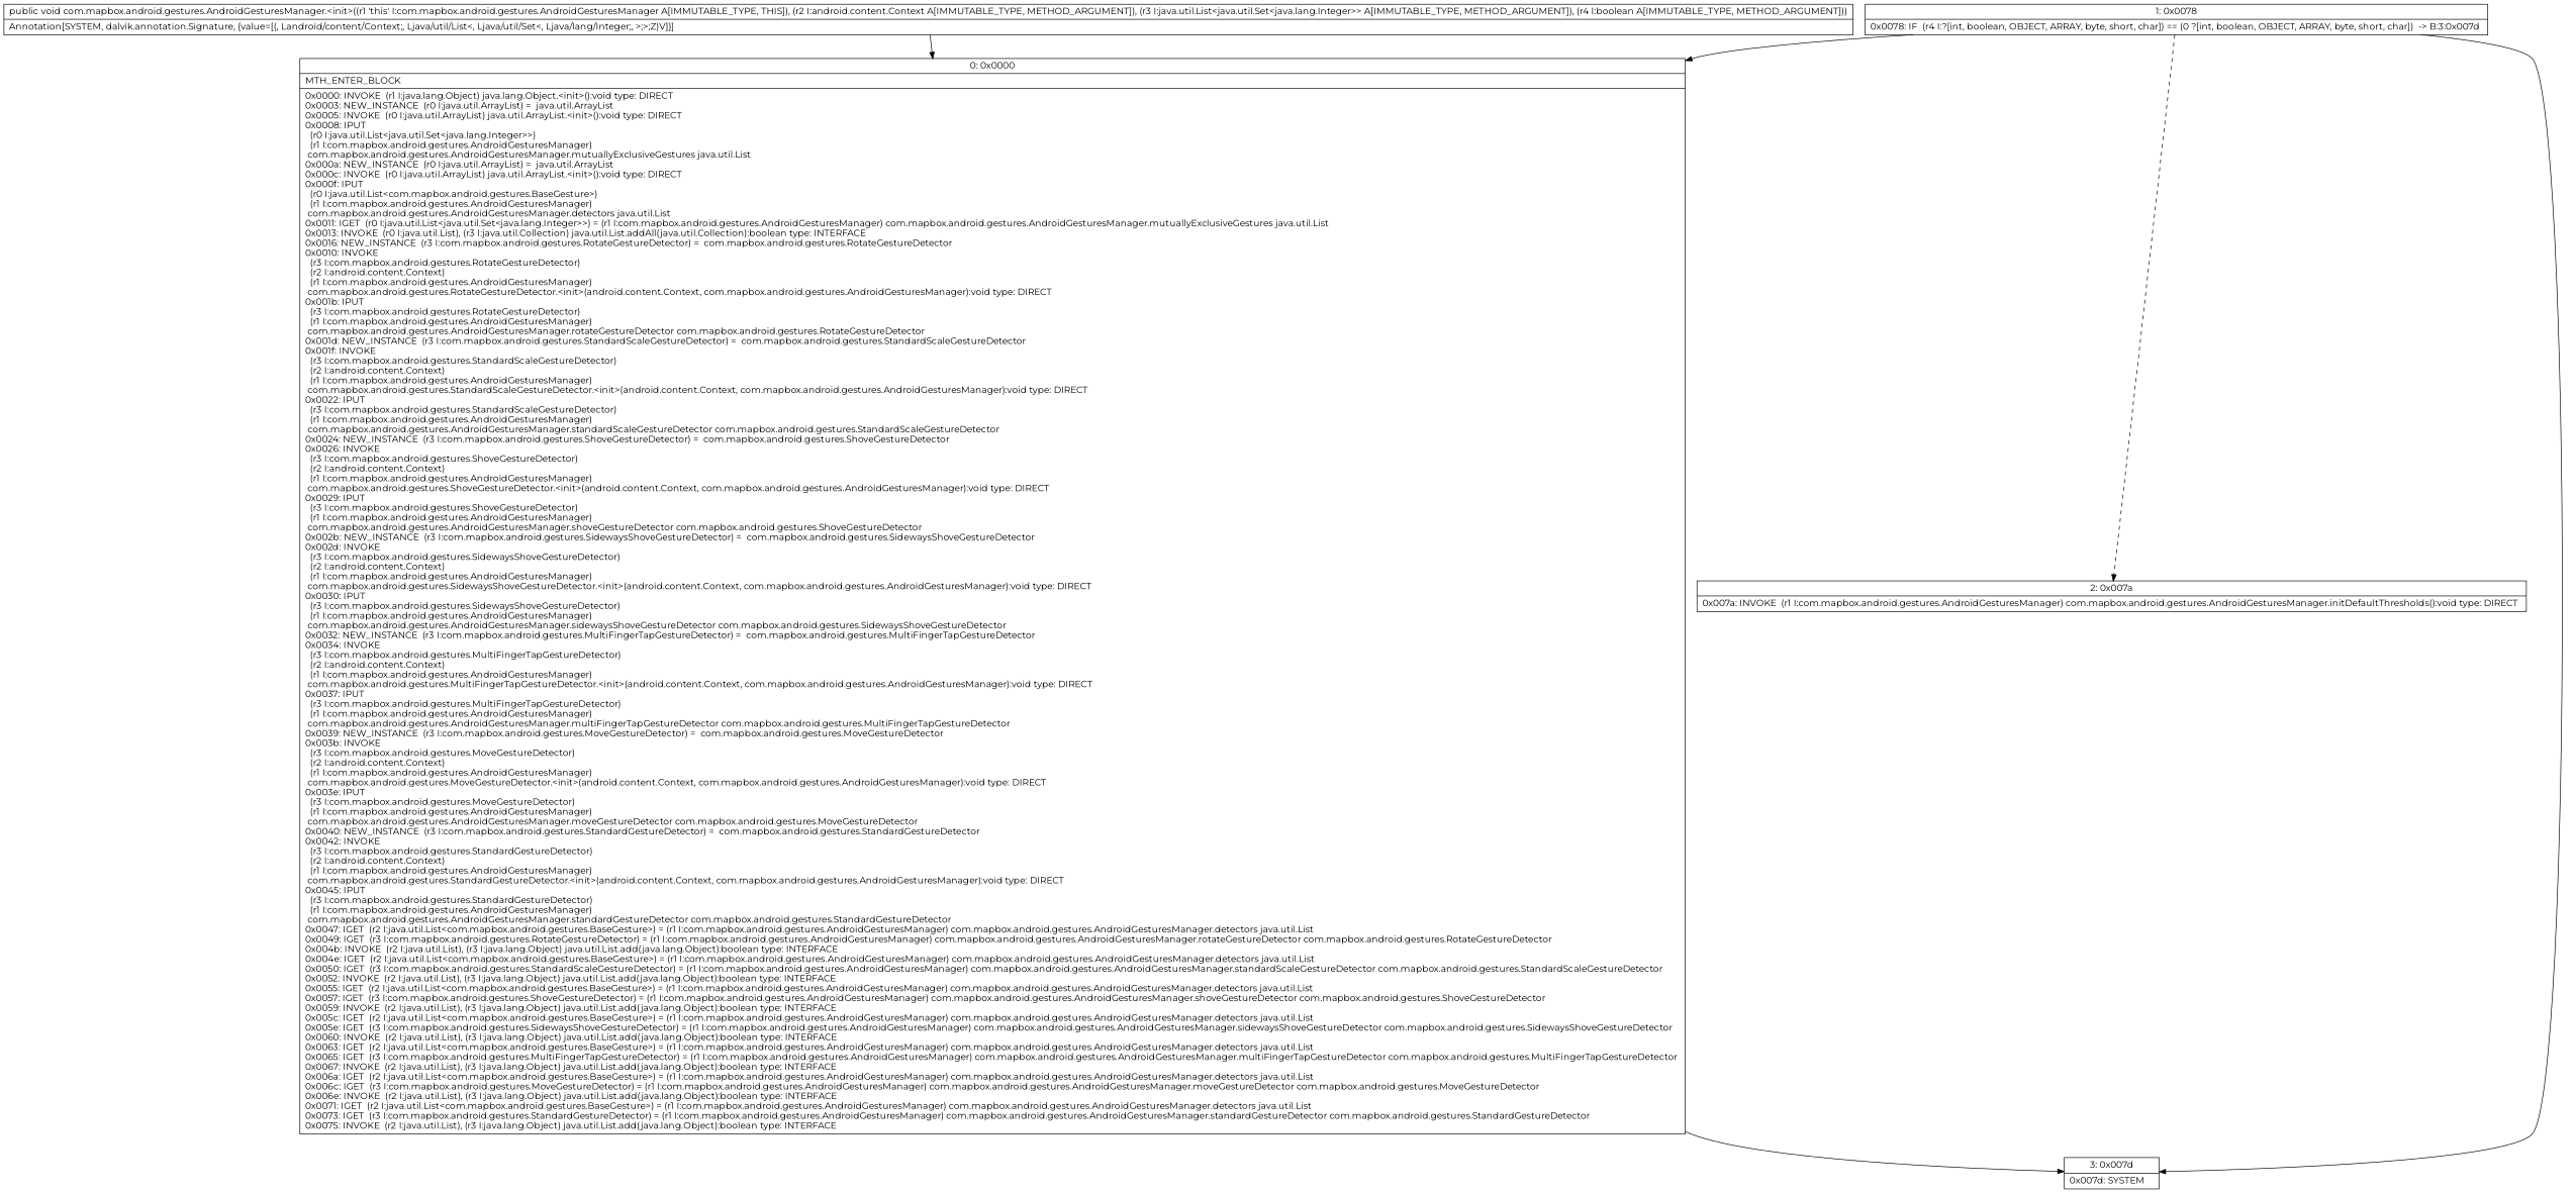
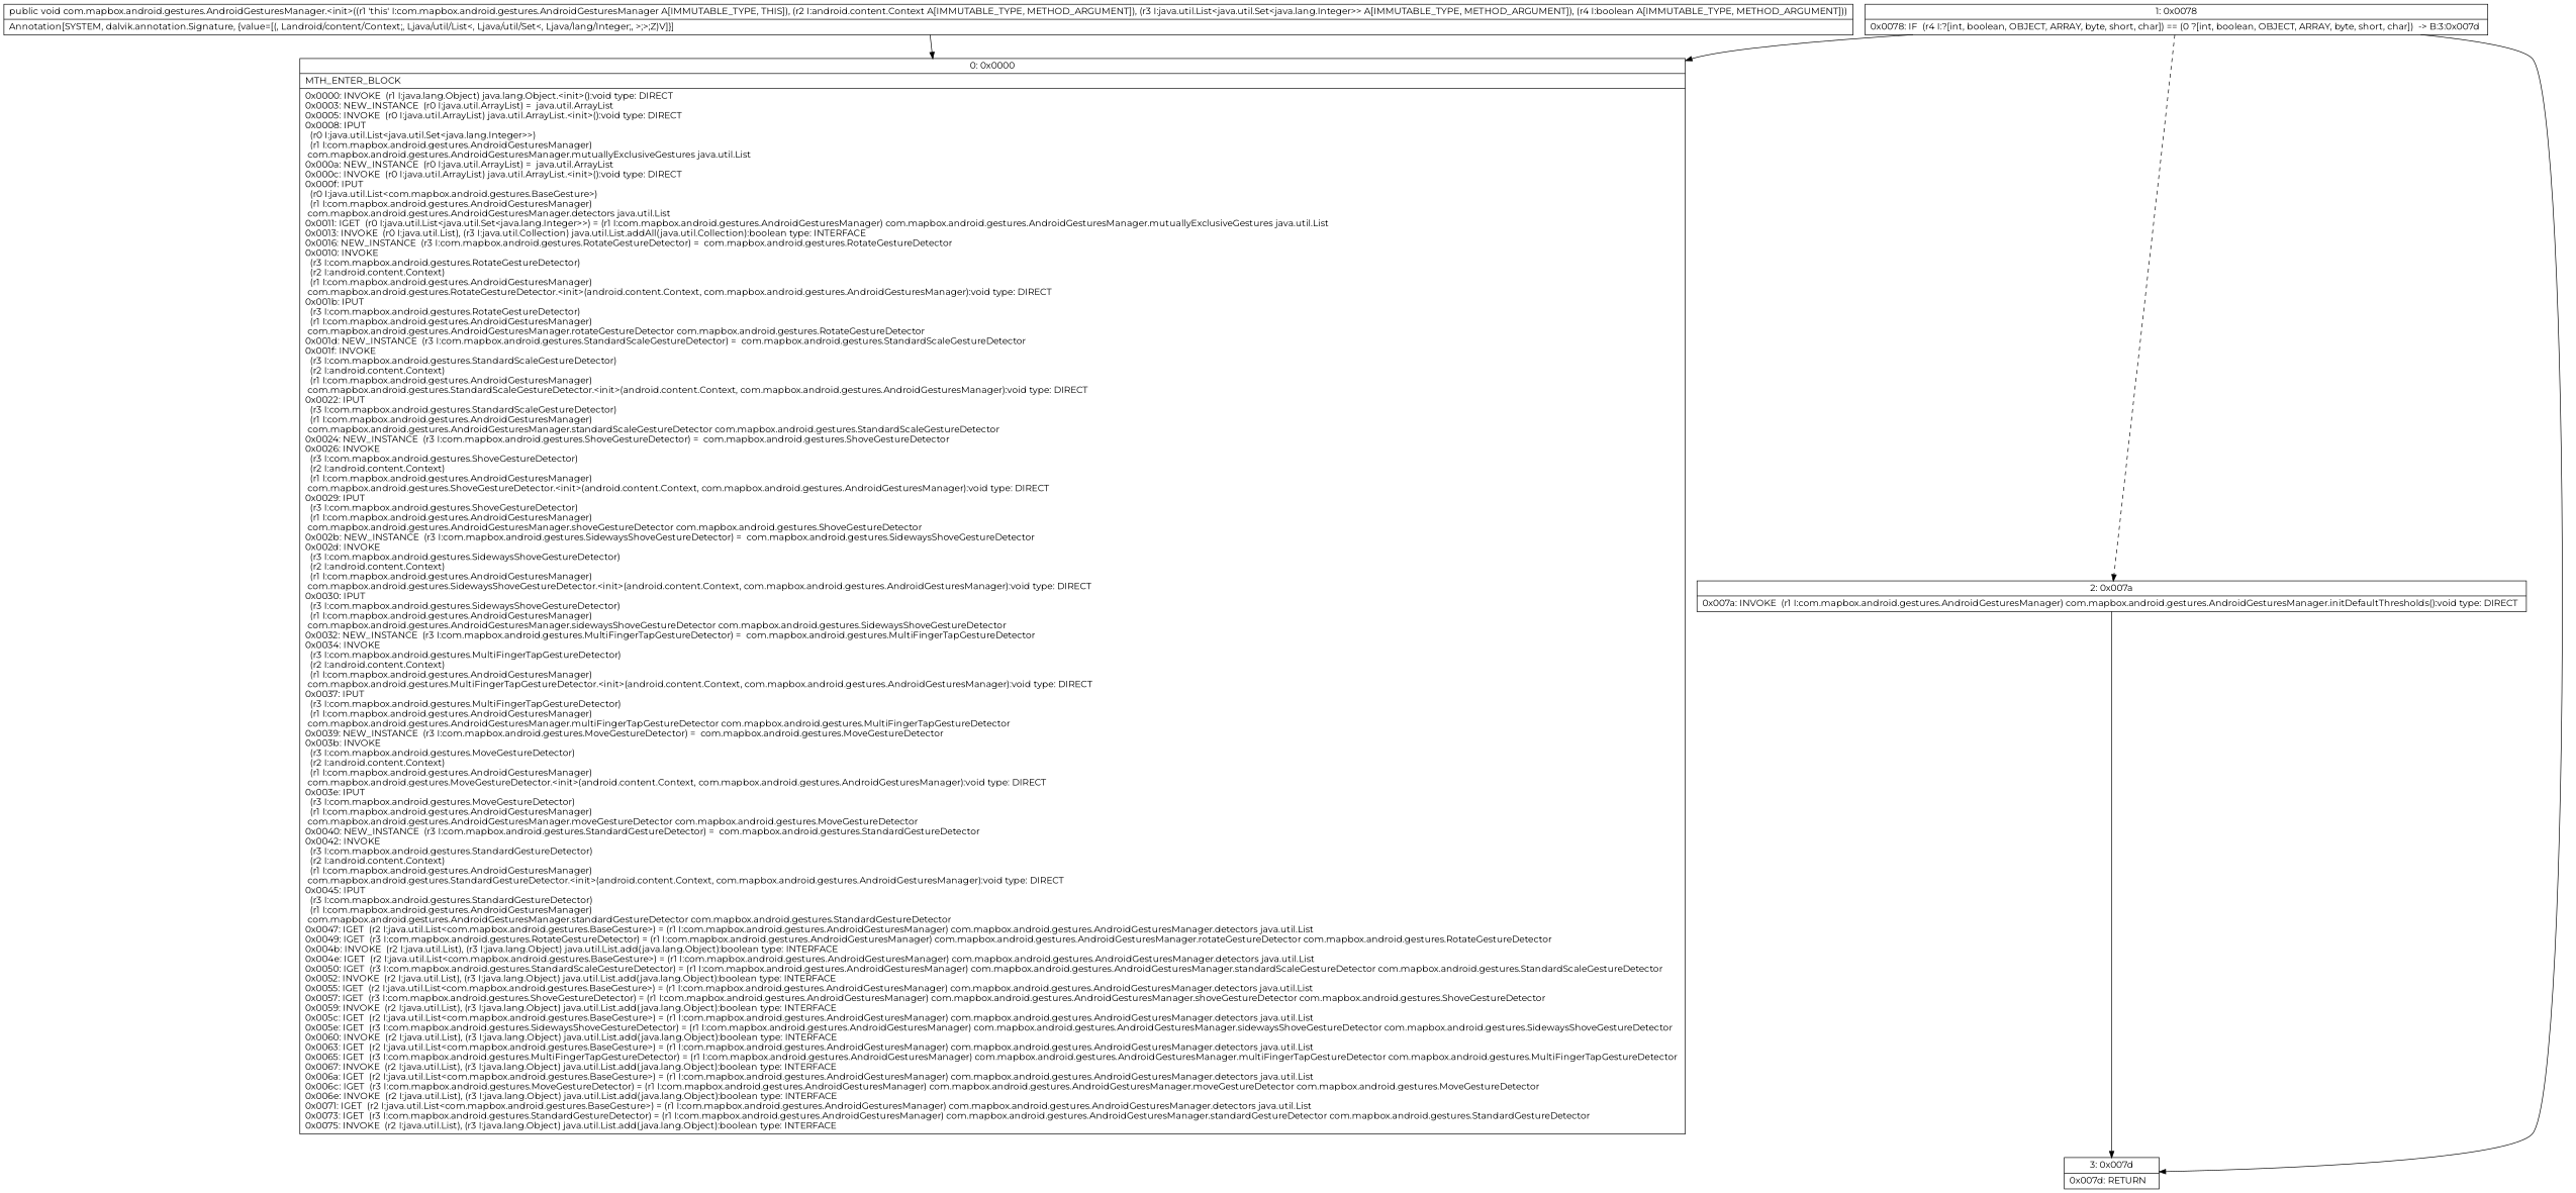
  digraph {
    fontname=Montserrat
    node [fontname=Montserrat shape=record]
    edge [fontname=Montserrat]
    n1 [label="{0\:\ 0x0000|MTH_ENTER_BLOCK\l|0x0000: INVOKE  (r1 I:java.lang.Object) java.lang.Object.\<init\>():void type: DIRECT \l0x0003: NEW_INSTANCE  (r0 I:java.util.ArrayList) =  java.util.ArrayList \l0x0005: INVOKE  (r0 I:java.util.ArrayList) java.util.ArrayList.\<init\>():void type: DIRECT \l0x0008: IPUT  \l  (r0 I:java.util.List\<java.util.Set\<java.lang.Integer\>\>)\l  (r1 I:com.mapbox.android.gestures.AndroidGesturesManager)\l com.mapbox.android.gestures.AndroidGesturesManager.mutuallyExclusiveGestures java.util.List \l0x000a: NEW_INSTANCE  (r0 I:java.util.ArrayList) =  java.util.ArrayList \l0x000c: INVOKE  (r0 I:java.util.ArrayList) java.util.ArrayList.\<init\>():void type: DIRECT \l0x000f: IPUT  \l  (r0 I:java.util.List\<com.mapbox.android.gestures.BaseGesture\>)\l  (r1 I:com.mapbox.android.gestures.AndroidGesturesManager)\l com.mapbox.android.gestures.AndroidGesturesManager.detectors java.util.List \l0x0011: IGET  (r0 I:java.util.List\<java.util.Set\<java.lang.Integer\>\>) = (r1 I:com.mapbox.android.gestures.AndroidGesturesManager) com.mapbox.android.gestures.AndroidGesturesManager.mutuallyExclusiveGestures java.util.List \l0x0013: INVOKE  (r0 I:java.util.List), (r3 I:java.util.Collection) java.util.List.addAll(java.util.Collection):boolean type: INTERFACE \l0x0016: NEW_INSTANCE  (r3 I:com.mapbox.android.gestures.RotateGestureDetector) =  com.mapbox.android.gestures.RotateGestureDetector \l0x0010: INVOKE  \l  (r3 I:com.mapbox.android.gestures.RotateGestureDetector)\l  (r2 I:android.content.Context)\l  (r1 I:com.mapbox.android.gestures.AndroidGesturesManager)\l com.mapbox.android.gestures.RotateGestureDetector.\<init\>(android.content.Context, com.mapbox.android.gestures.AndroidGesturesManager):void type: DIRECT \l0x001b: IPUT  \l  (r3 I:com.mapbox.android.gestures.RotateGestureDetector)\l  (r1 I:com.mapbox.android.gestures.AndroidGesturesManager)\l com.mapbox.android.gestures.AndroidGesturesManager.rotateGestureDetector com.mapbox.android.gestures.RotateGestureDetector \l0x001d: NEW_INSTANCE  (r3 I:com.mapbox.android.gestures.StandardScaleGestureDetector) =  com.mapbox.android.gestures.StandardScaleGestureDetector \l0x001f: INVOKE  \l  (r3 I:com.mapbox.android.gestures.StandardScaleGestureDetector)\l  (r2 I:android.content.Context)\l  (r1 I:com.mapbox.android.gestures.AndroidGesturesManager)\l com.mapbox.android.gestures.StandardScaleGestureDetector.\<init\>(android.content.Context, com.mapbox.android.gestures.AndroidGesturesManager):void type: DIRECT \l0x0022: IPUT  \l  (r3 I:com.mapbox.android.gestures.StandardScaleGestureDetector)\l  (r1 I:com.mapbox.android.gestures.AndroidGesturesManager)\l com.mapbox.android.gestures.AndroidGesturesManager.standardScaleGestureDetector com.mapbox.android.gestures.StandardScaleGestureDetector \l0x0024: NEW_INSTANCE  (r3 I:com.mapbox.android.gestures.ShoveGestureDetector) =  com.mapbox.android.gestures.ShoveGestureDetector \l0x0026: INVOKE  \l  (r3 I:com.mapbox.android.gestures.ShoveGestureDetector)\l  (r2 I:android.content.Context)\l  (r1 I:com.mapbox.android.gestures.AndroidGesturesManager)\l com.mapbox.android.gestures.ShoveGestureDetector.\<init\>(android.content.Context, com.mapbox.android.gestures.AndroidGesturesManager):void type: DIRECT \l0x0029: IPUT  \l  (r3 I:com.mapbox.android.gestures.ShoveGestureDetector)\l  (r1 I:com.mapbox.android.gestures.AndroidGesturesManager)\l com.mapbox.android.gestures.AndroidGesturesManager.shoveGestureDetector com.mapbox.android.gestures.ShoveGestureDetector \l0x002b: NEW_INSTANCE  (r3 I:com.mapbox.android.gestures.SidewaysShoveGestureDetector) =  com.mapbox.android.gestures.SidewaysShoveGestureDetector \l0x002d: INVOKE  \l  (r3 I:com.mapbox.android.gestures.SidewaysShoveGestureDetector)\l  (r2 I:android.content.Context)\l  (r1 I:com.mapbox.android.gestures.AndroidGesturesManager)\l com.mapbox.android.gestures.SidewaysShoveGestureDetector.\<init\>(android.content.Context, com.mapbox.android.gestures.AndroidGesturesManager):void type: DIRECT \l0x0030: IPUT  \l  (r3 I:com.mapbox.android.gestures.SidewaysShoveGestureDetector)\l  (r1 I:com.mapbox.android.gestures.AndroidGesturesManager)\l com.mapbox.android.gestures.AndroidGesturesManager.sidewaysShoveGestureDetector com.mapbox.android.gestures.SidewaysShoveGestureDetector \l0x0032: NEW_INSTANCE  (r3 I:com.mapbox.android.gestures.MultiFingerTapGestureDetector) =  com.mapbox.android.gestures.MultiFingerTapGestureDetector \l0x0034: INVOKE  \l  (r3 I:com.mapbox.android.gestures.MultiFingerTapGestureDetector)\l  (r2 I:android.content.Context)\l  (r1 I:com.mapbox.android.gestures.AndroidGesturesManager)\l com.mapbox.android.gestures.MultiFingerTapGestureDetector.\<init\>(android.content.Context, com.mapbox.android.gestures.AndroidGesturesManager):void type: DIRECT \l0x0037: IPUT  \l  (r3 I:com.mapbox.android.gestures.MultiFingerTapGestureDetector)\l  (r1 I:com.mapbox.android.gestures.AndroidGesturesManager)\l com.mapbox.android.gestures.AndroidGesturesManager.multiFingerTapGestureDetector com.mapbox.android.gestures.MultiFingerTapGestureDetector \l0x0039: NEW_INSTANCE  (r3 I:com.mapbox.android.gestures.MoveGestureDetector) =  com.mapbox.android.gestures.MoveGestureDetector \l0x003b: INVOKE  \l  (r3 I:com.mapbox.android.gestures.MoveGestureDetector)\l  (r2 I:android.content.Context)\l  (r1 I:com.mapbox.android.gestures.AndroidGesturesManager)\l com.mapbox.android.gestures.MoveGestureDetector.\<init\>(android.content.Context, com.mapbox.android.gestures.AndroidGesturesManager):void type: DIRECT \l0x003e: IPUT  \l  (r3 I:com.mapbox.android.gestures.MoveGestureDetector)\l  (r1 I:com.mapbox.android.gestures.AndroidGesturesManager)\l com.mapbox.android.gestures.AndroidGesturesManager.moveGestureDetector com.mapbox.android.gestures.MoveGestureDetector \l0x0040: NEW_INSTANCE  (r3 I:com.mapbox.android.gestures.StandardGestureDetector) =  com.mapbox.android.gestures.StandardGestureDetector \l0x0042: INVOKE  \l  (r3 I:com.mapbox.android.gestures.StandardGestureDetector)\l  (r2 I:android.content.Context)\l  (r1 I:com.mapbox.android.gestures.AndroidGesturesManager)\l com.mapbox.android.gestures.StandardGestureDetector.\<init\>(android.content.Context, com.mapbox.android.gestures.AndroidGesturesManager):void type: DIRECT \l0x0045: IPUT  \l  (r3 I:com.mapbox.android.gestures.StandardGestureDetector)\l  (r1 I:com.mapbox.android.gestures.AndroidGesturesManager)\l com.mapbox.android.gestures.AndroidGesturesManager.standardGestureDetector com.mapbox.android.gestures.StandardGestureDetector \l0x0047: IGET  (r2 I:java.util.List\<com.mapbox.android.gestures.BaseGesture\>) = (r1 I:com.mapbox.android.gestures.AndroidGesturesManager) com.mapbox.android.gestures.AndroidGesturesManager.detectors java.util.List \l0x0049: IGET  (r3 I:com.mapbox.android.gestures.RotateGestureDetector) = (r1 I:com.mapbox.android.gestures.AndroidGesturesManager) com.mapbox.android.gestures.AndroidGesturesManager.rotateGestureDetector com.mapbox.android.gestures.RotateGestureDetector \l0x004b: INVOKE  (r2 I:java.util.List), (r3 I:java.lang.Object) java.util.List.add(java.lang.Object):boolean type: INTERFACE \l0x004e: IGET  (r2 I:java.util.List\<com.mapbox.android.gestures.BaseGesture\>) = (r1 I:com.mapbox.android.gestures.AndroidGesturesManager) com.mapbox.android.gestures.AndroidGesturesManager.detectors java.util.List \l0x0050: IGET  (r3 I:com.mapbox.android.gestures.StandardScaleGestureDetector) = (r1 I:com.mapbox.android.gestures.AndroidGesturesManager) com.mapbox.android.gestures.AndroidGesturesManager.standardScaleGestureDetector com.mapbox.android.gestures.StandardScaleGestureDetector \l0x0052: INVOKE  (r2 I:java.util.List), (r3 I:java.lang.Object) java.util.List.add(java.lang.Object):boolean type: INTERFACE \l0x0055: IGET  (r2 I:java.util.List\<com.mapbox.android.gestures.BaseGesture\>) = (r1 I:com.mapbox.android.gestures.AndroidGesturesManager) com.mapbox.android.gestures.AndroidGesturesManager.detectors java.util.List \l0x0057: IGET  (r3 I:com.mapbox.android.gestures.ShoveGestureDetector) = (r1 I:com.mapbox.android.gestures.AndroidGesturesManager) com.mapbox.android.gestures.AndroidGesturesManager.shoveGestureDetector com.mapbox.android.gestures.ShoveGestureDetector \l0x0059: INVOKE  (r2 I:java.util.List), (r3 I:java.lang.Object) java.util.List.add(java.lang.Object):boolean type: INTERFACE \l0x005c: IGET  (r2 I:java.util.List\<com.mapbox.android.gestures.BaseGesture\>) = (r1 I:com.mapbox.android.gestures.AndroidGesturesManager) com.mapbox.android.gestures.AndroidGesturesManager.detectors java.util.List \l0x005e: IGET  (r3 I:com.mapbox.android.gestures.SidewaysShoveGestureDetector) = (r1 I:com.mapbox.android.gestures.AndroidGesturesManager) com.mapbox.android.gestures.AndroidGesturesManager.sidewaysShoveGestureDetector com.mapbox.android.gestures.SidewaysShoveGestureDetector \l0x0060: INVOKE  (r2 I:java.util.List), (r3 I:java.lang.Object) java.util.List.add(java.lang.Object):boolean type: INTERFACE \l0x0063: IGET  (r2 I:java.util.List\<com.mapbox.android.gestures.BaseGesture\>) = (r1 I:com.mapbox.android.gestures.AndroidGesturesManager) com.mapbox.android.gestures.AndroidGesturesManager.detectors java.util.List \l0x0065: IGET  (r3 I:com.mapbox.android.gestures.MultiFingerTapGestureDetector) = (r1 I:com.mapbox.android.gestures.AndroidGesturesManager) com.mapbox.android.gestures.AndroidGesturesManager.multiFingerTapGestureDetector com.mapbox.android.gestures.MultiFingerTapGestureDetector \l0x0067: INVOKE  (r2 I:java.util.List), (r3 I:java.lang.Object) java.util.List.add(java.lang.Object):boolean type: INTERFACE \l0x006a: IGET  (r2 I:java.util.List\<com.mapbox.android.gestures.BaseGesture\>) = (r1 I:com.mapbox.android.gestures.AndroidGesturesManager) com.mapbox.android.gestures.AndroidGesturesManager.detectors java.util.List \l0x006c: IGET  (r3 I:com.mapbox.android.gestures.MoveGestureDetector) = (r1 I:com.mapbox.android.gestures.AndroidGesturesManager) com.mapbox.android.gestures.AndroidGesturesManager.moveGestureDetector com.mapbox.android.gestures.MoveGestureDetector \l0x006e: INVOKE  (r2 I:java.util.List), (r3 I:java.lang.Object) java.util.List.add(java.lang.Object):boolean type: INTERFACE \l0x0071: IGET  (r2 I:java.util.List\<com.mapbox.android.gestures.BaseGesture\>) = (r1 I:com.mapbox.android.gestures.AndroidGesturesManager) com.mapbox.android.gestures.AndroidGesturesManager.detectors java.util.List \l0x0073: IGET  (r3 I:com.mapbox.android.gestures.StandardGestureDetector) = (r1 I:com.mapbox.android.gestures.AndroidGesturesManager) com.mapbox.android.gestures.AndroidGesturesManager.standardGestureDetector com.mapbox.android.gestures.StandardGestureDetector \l0x0075: INVOKE  (r2 I:java.util.List), (r3 I:java.lang.Object) java.util.List.add(java.lang.Object):boolean type: INTERFACE \l}"]
    n2 [label="{1\:\ 0x0078|0x0078: IF  (r4 I:?[int, boolean, OBJECT, ARRAY, byte, short, char]) == (0 ?[int, boolean, OBJECT, ARRAY, byte, short, char])  \-\> B:3:0x007d \l}"]
    n3 [label="{2\:\ 0x007a|0x007a: INVOKE  (r1 I:com.mapbox.android.gestures.AndroidGesturesManager) com.mapbox.android.gestures.AndroidGesturesManager.initDefaultThresholds():void type: DIRECT \l}"]
-   n4 [label="{3\:\ 0x007d|0x007d: SYSTEM   \l}"]
+   n4 [label="{3\:\ 0x007d|0x007d: RETURN   \l}"]
    n5 [label="{public void com.mapbox.android.gestures.AndroidGesturesManager.\<init\>((r1 'this' I:com.mapbox.android.gestures.AndroidGesturesManager A[IMMUTABLE_TYPE, THIS]), (r2 I:android.content.Context A[IMMUTABLE_TYPE, METHOD_ARGUMENT]), (r3 I:java.util.List\<java.util.Set\<java.lang.Integer\>\> A[IMMUTABLE_TYPE, METHOD_ARGUMENT]), (r4 I:boolean A[IMMUTABLE_TYPE, METHOD_ARGUMENT]))  | Annotation[SYSTEM, dalvik.annotation.Signature, \{value=[(, Landroid\/content\/Context;, Ljava\/util\/List\<, Ljava\/util\/Set\<, Ljava\/lang\/Integer;, \>;\>;Z)V]\}]\l}"]
    n2 -> n1
    n2 -> n3 [style=dashed]
    n2 -> n4
-   n1 -> n4
+   n3 -> n4
    n5 -> n1
  }
